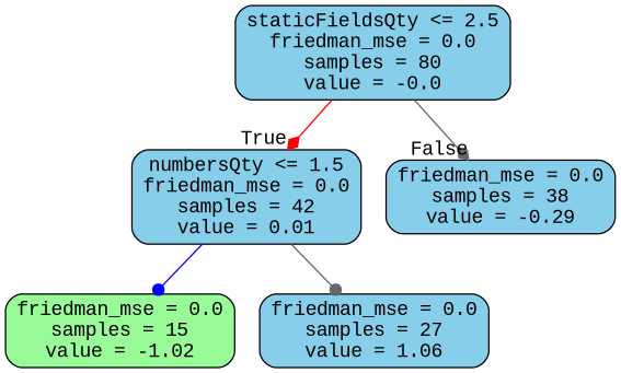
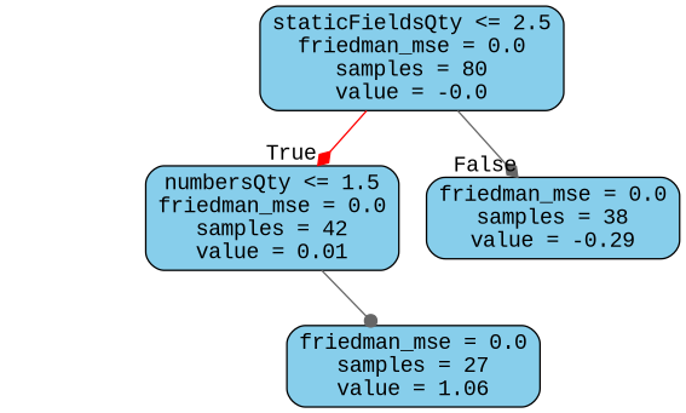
  digraph {
    fontname="Liberation Mono"
    node [color=black fillcolor=skyblue fontname="Liberation Mono" shape=box style="filled, rounded"]
    edge [fontname="Liberation Mono" color=gray40 arrowhead=diamond]
    n1 [label="staticFieldsQty <= 2.5\nfriedman_mse = 0.0\nsamples = 80\nvalue = -0.0"]
    n2 [label="numbersQty <= 1.5\nfriedman_mse = 0.0\nsamples = 42\nvalue = 0.01"]
    n3 [label="friedman_mse = 0.0\nsamples = 38\nvalue = -0.29"]
-   n4 [fillcolor=palegreen label="friedman_mse = 0.0\nsamples = 15\nvalue = -1.02"]
    n5 [label="friedman_mse = 0.0\nsamples = 27\nvalue = 1.06"]
    n1 -> n2 [headlabel=True labelangle=45 labeldistance=2.5 color=red]
    n1 -> n3 [headlabel=False labelangle=-45 labeldistance=2.5]
-   n2 -> n4 [color=blue arrowhead=dot]
    n2 -> n5 [arrowhead=dot]
  }
